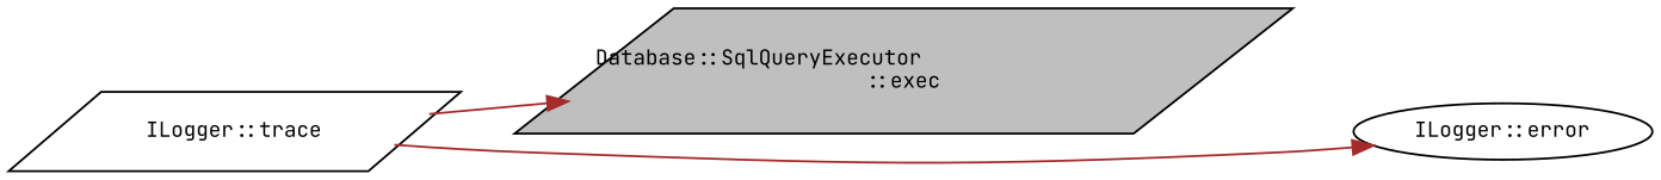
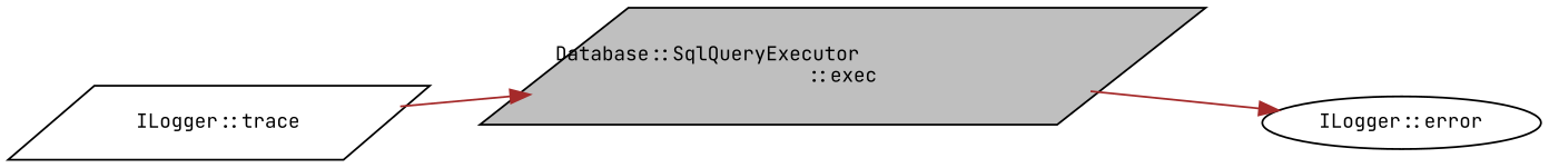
  digraph {
    fontname="JetBrains Mono"
    rankdir=LR
    node [color=black fillcolor=white fontname="JetBrains Mono" fontsize=10 shape=parallelogram style=filled]
    edge [color=brown fontname="JetBrains Mono" fontsize=10 labelfontname=Helvetica labelfontsize=10 style=solid]
    n1 [fillcolor=grey75 fontcolor=black height=0.2 label="Database::SqlQueryExecutor\l::exec" width=0.4]
    n2 [height=0.2 label="ILogger::error" shape=ellipse width=0.4]
    n3 [height=0.2 label="ILogger::trace" width=0.4]
-   n3 -> n2
+   n1 -> n2
    n3 -> n1
  }
